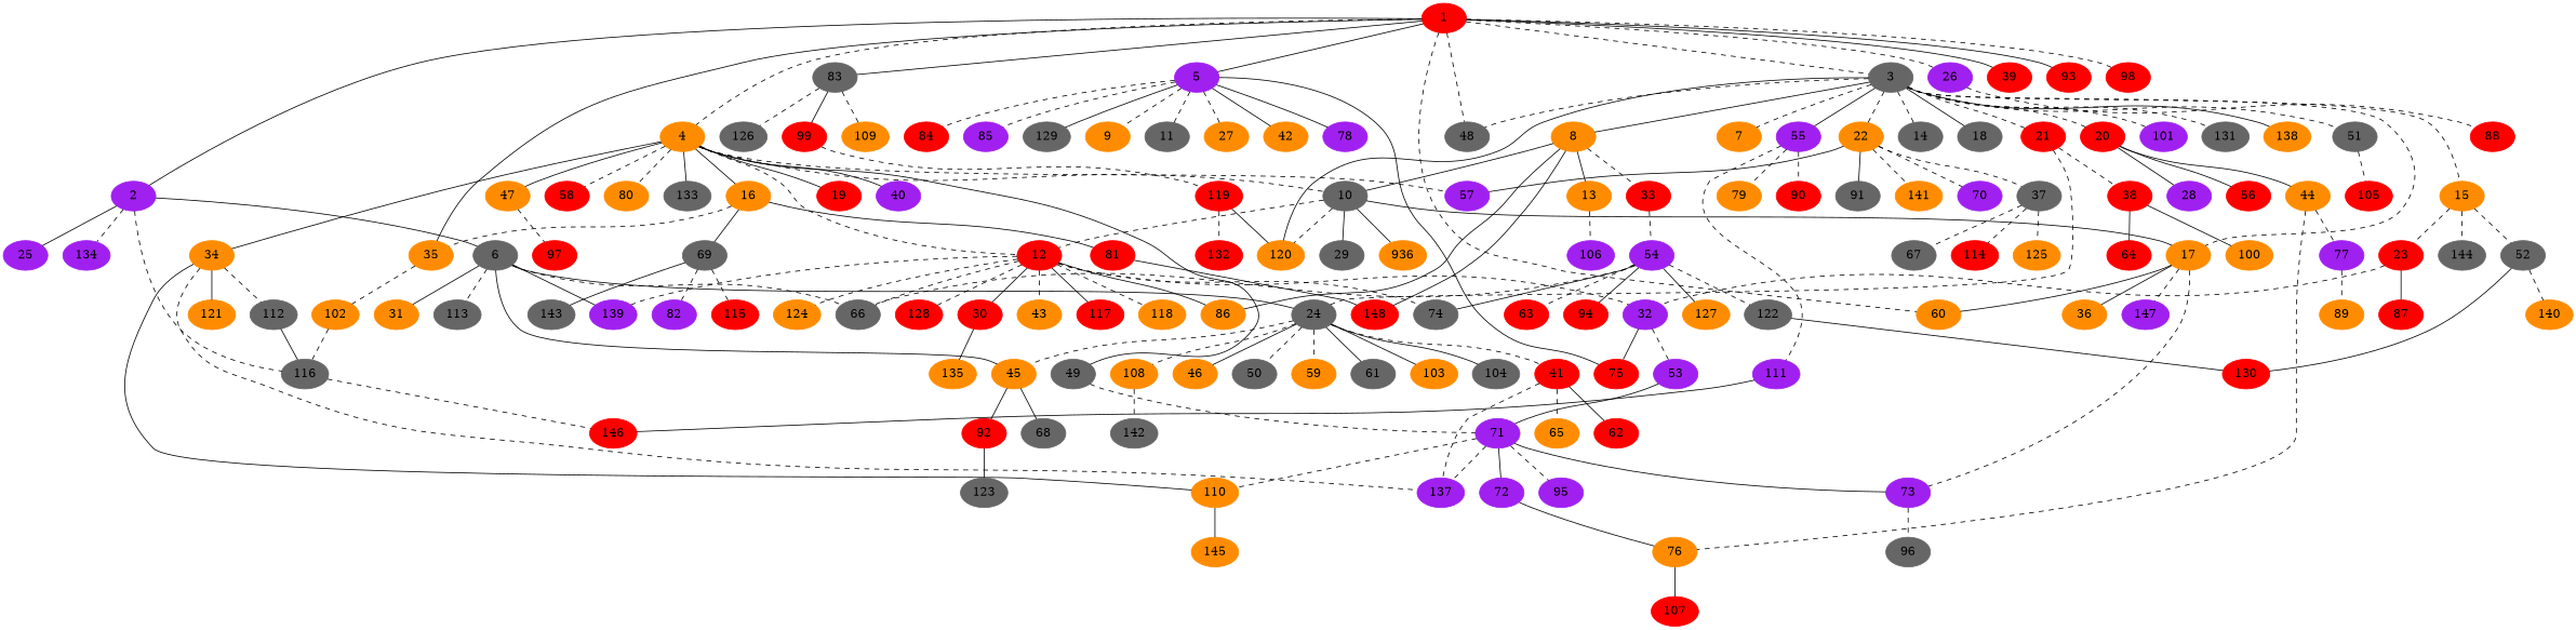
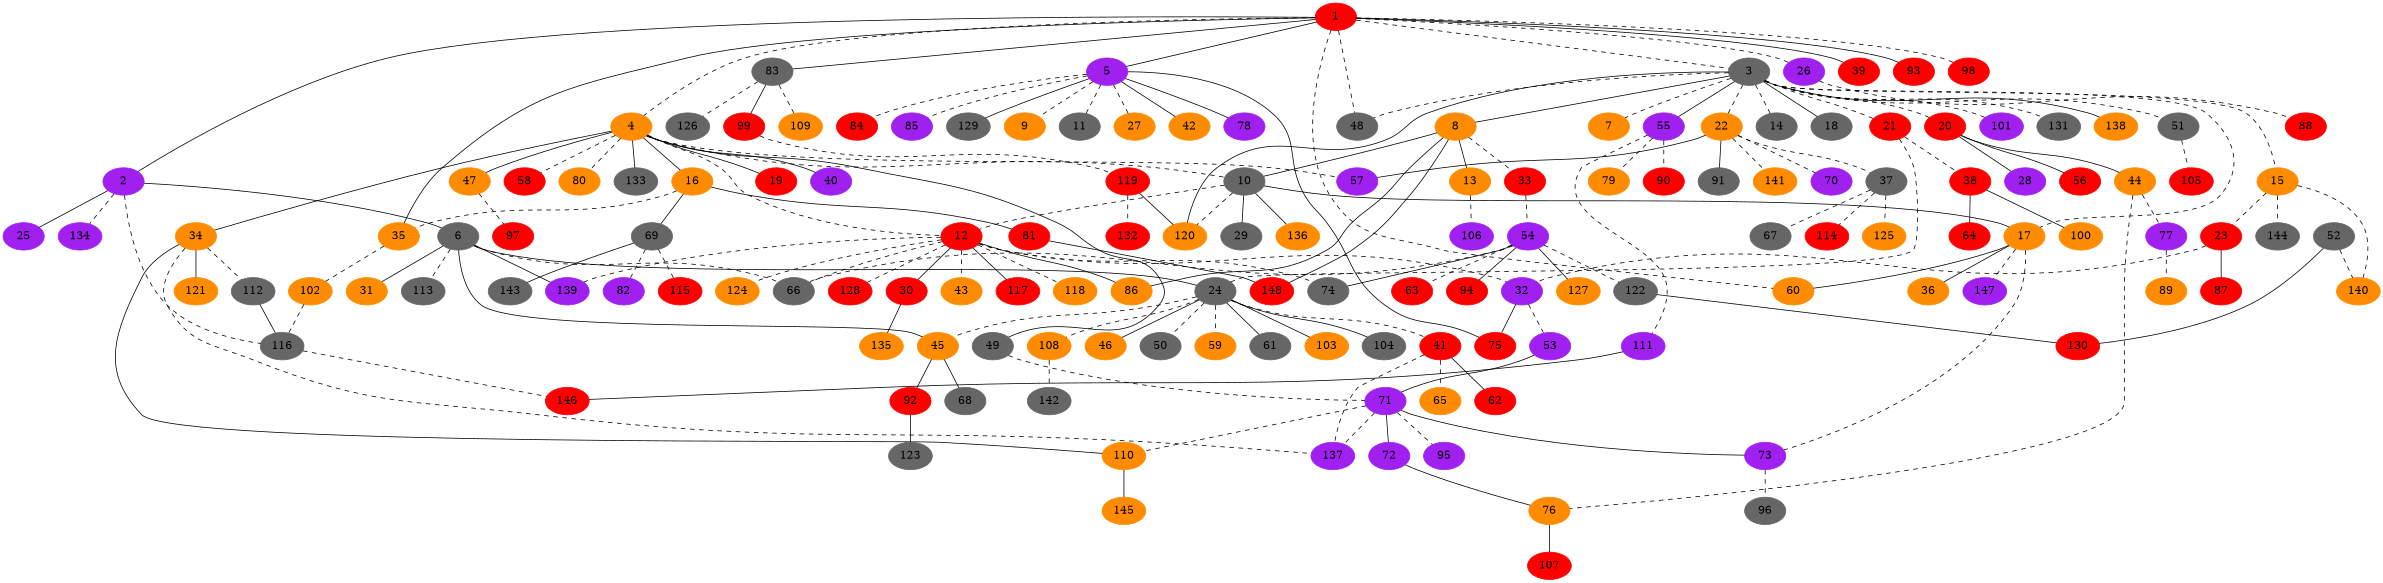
  graph {
    fontname="DejaVu Serif"
    node [color=darkorange fontname="DejaVu Serif" style=filled]
    edge [fontname="DejaVu Serif" style=dashed]
    1 [color=red]
    2 [color=purple]
    3 [color=gray40]
    4
    5 [color=purple]
    26 [color=purple]
    35
    39 [color=red]
    48 [color=gray40]
    60
    83 [color=gray40]
    93 [color=red]
    98 [color=red]
    6 [color=gray40]
    25 [color=purple]
    116 [color=gray40]
    134 [color=purple]
    7
    8
    14 [color=gray40]
    15
    17
    18 [color=gray40]
    20 [color=red]
    21 [color=red]
    22
    51 [color=gray40]
    55 [color=purple]
    101 [color=purple]
    120
    131 [color=gray40]
    138
    10 [color=gray40]
    12 [color=red]
    16
    19 [color=red]
    34
    40 [color=purple]
    47
    49 [color=gray40]
    57 [color=purple]
    58 [color=red]
    80
    133 [color=gray40]
    9
    11 [color=gray40]
    27
    42
    75 [color=red]
    78 [color=purple]
    84 [color=red]
    85 [color=purple]
    129 [color=gray40]
    88 [color=red]
    102
    99 [color=red]
    109
    126 [color=gray40]
    24 [color=gray40]
    31
    45
    66 [color=gray40]
    113 [color=gray40]
    139 [color=purple]
    146 [color=red]
    13
    33 [color=red]
    86
    148 [color=red]
    23 [color=red]
    52 [color=gray40]
    144 [color=gray40]
    36
    73 [color=purple]
    147 [color=purple]
    28 [color=purple]
    44
    56 [color=red]
    38 [color=red]
    37 [color=gray40]
    70 [color=purple]
    91 [color=gray40]
    141
    105 [color=red]
    79
    90 [color=red]
    111 [color=purple]
    29 [color=gray40]
-   136 [label=936]
+   136
    30 [color=red]
    32 [color=purple]
    43
    74 [color=gray40]
    117 [color=red]
    118
    124
    128 [color=red]
    69 [color=gray40]
    81 [color=red]
    110
    112 [color=gray40]
    121
    137 [color=purple]
    97 [color=red]
    71 [color=purple]
    41 [color=red]
    46
    50 [color=gray40]
    59
    61 [color=gray40]
    103
    104 [color=gray40]
    108
    68 [color=gray40]
    92 [color=red]
    106 [color=purple]
    54 [color=purple]
    135
    53 [color=purple]
    87 [color=red]
    130 [color=red]
    140
    82 [color=purple]
    115 [color=red]
    143 [color=gray40]
    96 [color=gray40]
    76
    77 [color=purple]
    64 [color=red]
    100
    67 [color=gray40]
    114 [color=red]
    125
    62 [color=red]
    65
    142 [color=gray40]
    63 [color=red]
    94 [color=red]
    122 [color=gray40]
    127
    145
    107 [color=red]
    89
    123 [color=gray40]
    72 [color=purple]
    95 [color=purple]
    119 [color=red]
    132 [color=red]
    1 -- 2 [style=solid]
    1 -- 3
    1 -- 4
    1 -- 5 [style=solid]
    1 -- 26
    1 -- 35 [style=solid]
    1 -- 39 [style=solid]
    1 -- 48
    1 -- 60
    1 -- 83 [style=solid]
    1 -- 93 [style=solid]
    1 -- 98
    2 -- 6 [style=solid]
    2 -- 25 [style=solid]
    2 -- 116
    2 -- 134
    3 -- 48
    3 -- 7
    3 -- 8 [style=solid]
    3 -- 14
    3 -- 15
    3 -- 17
    3 -- 18 [style=solid]
    3 -- 20
    3 -- 21
    3 -- 22
    3 -- 51
    3 -- 55 [style=solid]
    3 -- 101
    3 -- 120 [style=solid]
    3 -- 131
    3 -- 138 [style=solid]
    4 -- 10
    4 -- 12
    4 -- 16 [style=solid]
    4 -- 19 [style=solid]
    4 -- 34 [style=solid]
    4 -- 40 [style=solid]
    4 -- 47 [style=solid]
    4 -- 49 [style=solid]
    4 -- 57
    4 -- 58
    4 -- 80
    4 -- 133 [style=solid]
    5 -- 9
    5 -- 11
    5 -- 27
    5 -- 42 [style=solid]
    5 -- 75 [style=solid]
    5 -- 78 [style=solid]
    5 -- 84
    5 -- 85
    5 -- 129 [style=solid]
    26 -- 88
    35 -- 102
    83 -- 99 [style=solid]
    83 -- 109
    83 -- 126
    6 -- 24 [style=solid]
    6 -- 31 [style=solid]
    6 -- 45 [style=solid]
    6 -- 66
    6 -- 113
    6 -- 139 [style=solid]
    116 -- 146
    8 -- 10 [style=solid]
    8 -- 13 [style=solid]
    8 -- 33
    8 -- 86 [style=solid]
    8 -- 148 [style=solid]
    15 -- 23
-   15 -- 52
+   15 -- 140
    15 -- 144
    17 -- 60 [style=solid]
    17 -- 36 [style=solid]
    17 -- 73
    17 -- 147
    20 -- 28 [style=solid]
    20 -- 44 [style=solid]
    20 -- 56 [style=solid]
    21 -- 24
    21 -- 38
    22 -- 57 [style=solid]
    22 -- 37
    22 -- 70
    22 -- 91 [style=solid]
    22 -- 141
    51 -- 105
    55 -- 79
    55 -- 90
    55 -- 111
    10 -- 17 [style=solid]
    10 -- 120
    10 -- 12
    10 -- 29 [style=solid]
    10 -- 136 [style=solid]
    12 -- 66
    12 -- 139
    12 -- 86 [style=solid]
    12 -- 30 [style=solid]
    12 -- 32
    12 -- 43
    12 -- 74
    12 -- 117 [style=solid]
    12 -- 118
    12 -- 124
    12 -- 128
    16 -- 35
    16 -- 69 [style=solid]
    16 -- 81 [style=solid]
    34 -- 110 [style=solid]
    34 -- 112
    34 -- 121 [style=solid]
    34 -- 137
    47 -- 97
    49 -- 71
    102 -- 116
    99 -- 119
    24 -- 45
    24 -- 41
    24 -- 46 [style=solid]
    24 -- 50
    24 -- 59
    24 -- 61 [style=solid]
    24 -- 103 [style=solid]
    24 -- 104 [style=solid]
    24 -- 108
    45 -- 68 [style=solid]
    45 -- 92 [style=solid]
    13 -- 106
    33 -- 54
    23 -- 32
    23 -- 87 [style=solid]
    52 -- 130 [style=solid]
    52 -- 140
    73 -- 96
    44 -- 76
    44 -- 77
    38 -- 64 [style=solid]
    38 -- 100 [style=solid]
    37 -- 67
    37 -- 114
    37 -- 125
    111 -- 146 [style=solid]
    30 -- 135 [style=solid]
    32 -- 75 [style=solid]
    32 -- 53
    69 -- 82
    69 -- 115
    69 -- 143 [style=solid]
    81 -- 148 [style=solid]
    110 -- 145 [style=solid]
    112 -- 116 [style=solid]
    71 -- 73 [style=solid]
    71 -- 110
    71 -- 137
    71 -- 72 [style=solid]
    71 -- 95
    41 -- 137
    41 -- 62 [style=solid]
    41 -- 65
    108 -- 142
    92 -- 123 [style=solid]
    54 -- 66
    54 -- 74 [style=solid]
    54 -- 63
    54 -- 94 [style=solid]
    54 -- 122
    54 -- 127 [style=solid]
    53 -- 71 [style=solid]
    76 -- 107 [style=solid]
    77 -- 89
    122 -- 130 [style=solid]
    72 -- 76 [style=solid]
    119 -- 120 [style=solid]
    119 -- 132
  }
